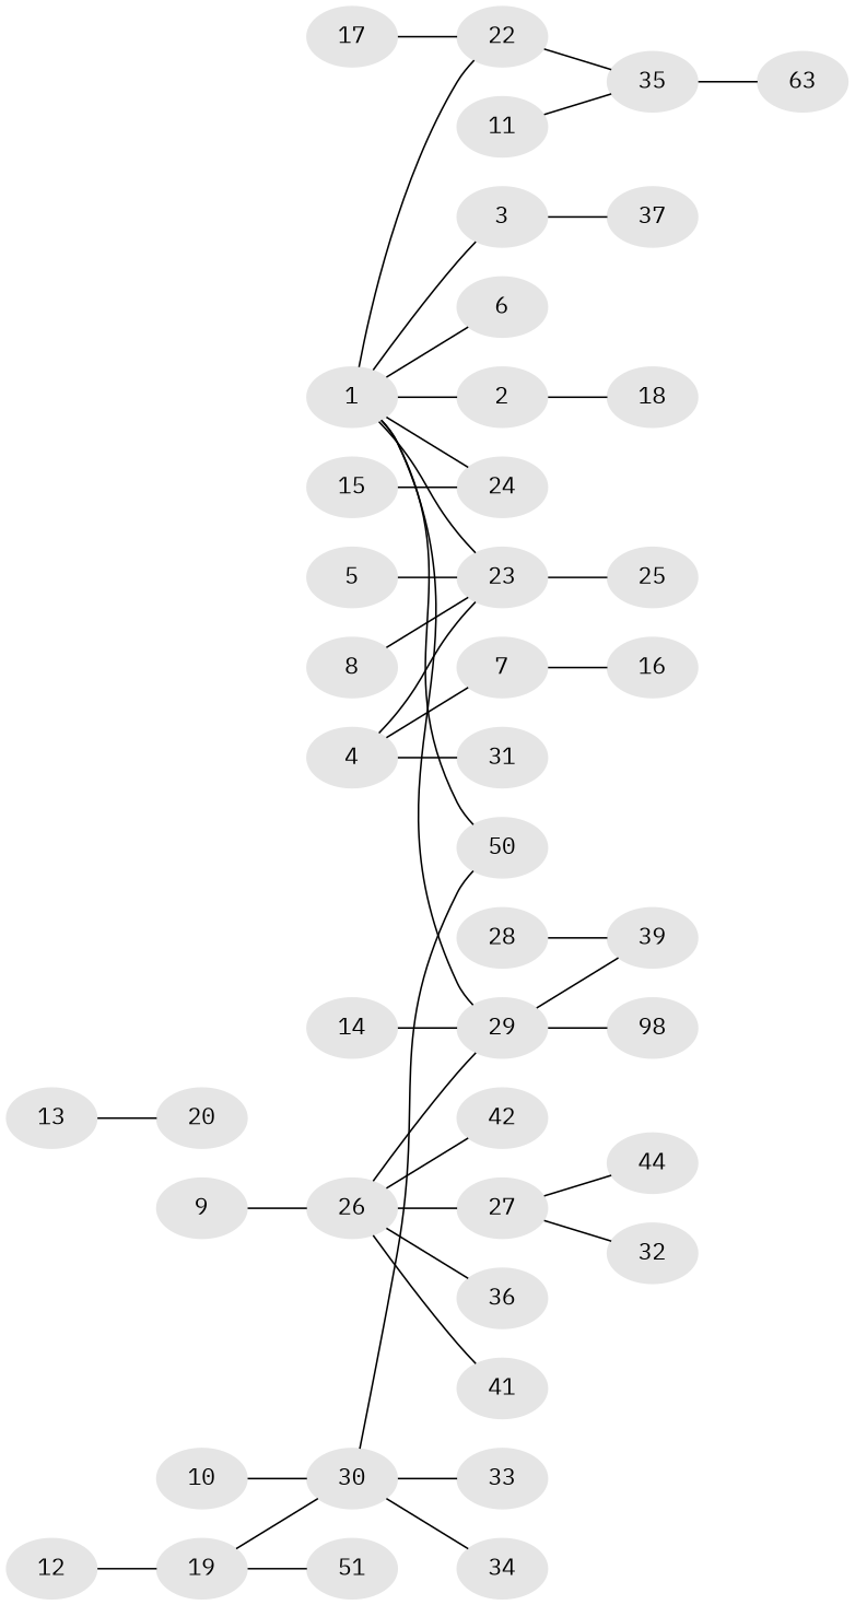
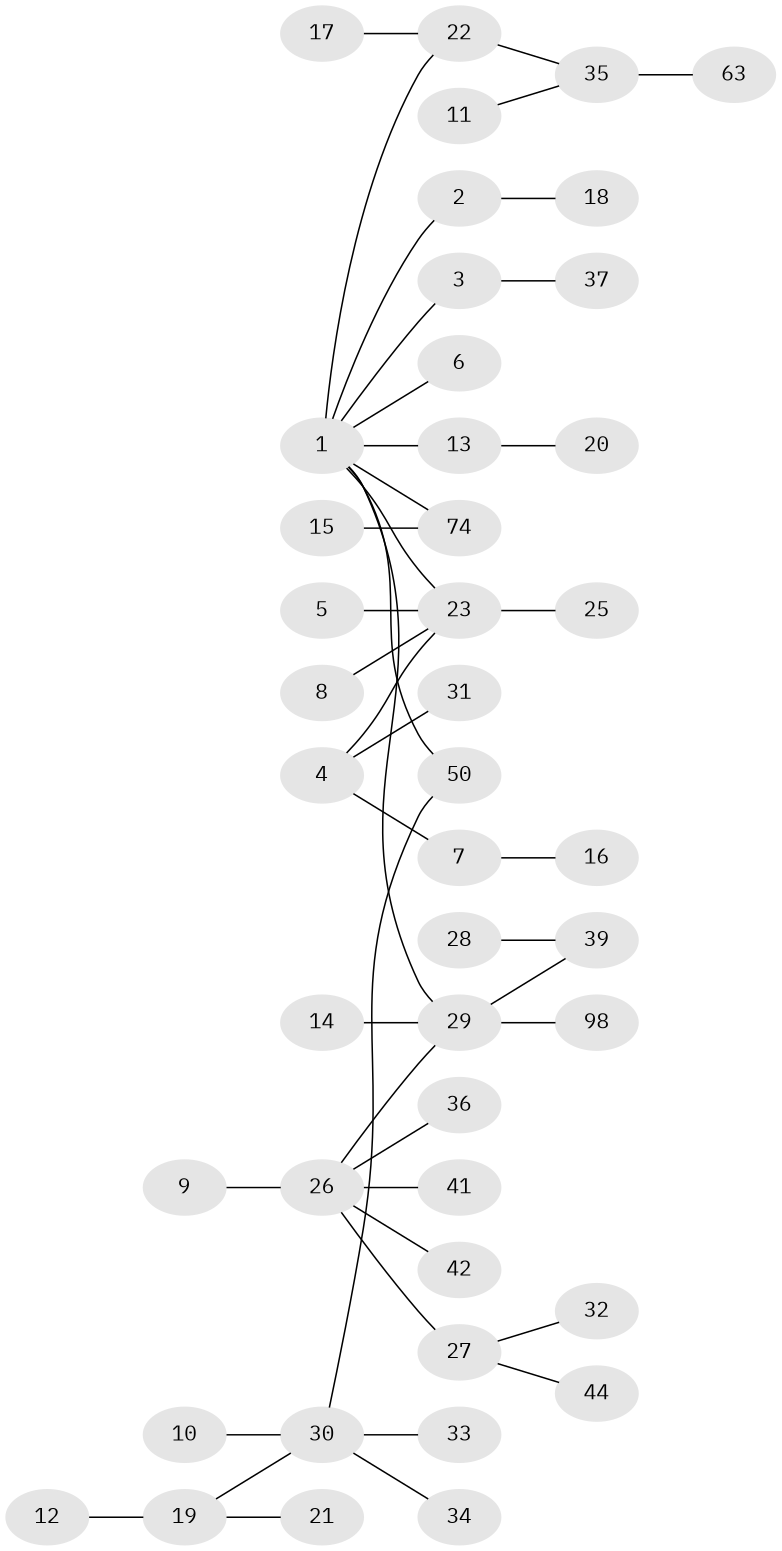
  graph {
    fontname="IBM Plex Mono"
    rankdir=LR
    node [color=gray90 fontname="IBM Plex Mono" style=filled]
    edge [fontname="IBM Plex Mono" weight=1.0]
    1
    2
    3
    6
    13
    22
    23
-   24
+   24 [label=74]
    29
    n10 [label=50]
    18
    37
    20
    35
    25
    39
    n17 [label=98]
    4
    7
    31
    16
    5
    8
    9
    26
    27
    36
    41
    42
    10
    30
    33
    34
    11
    n35 [label=63]
    12
    19
-   21 [label=51]
+   21
    14
    15
    17
    32
    44
    28
    1 -- 2
    1 -- 3
    1 -- 6
+   1 -- 13
    1 -- 22
    1 -- 23
    1 -- 24
    1 -- 29
    1 -- n10
    2 -- 18
    3 -- 37
    13 -- 20
    22 -- 35
    23 -- 25
    29 -- 39
    29 -- n17
    35 -- n35
    4 -- 23
    4 -- 7
    4 -- 31
    7 -- 16
    5 -- 23
    8 -- 23
    9 -- 26
    26 -- 29
    26 -- 27
    26 -- 36
    26 -- 41
    26 -- 42
    27 -- 32
    27 -- 44
    10 -- 30
    30 -- n10
    30 -- 33
    30 -- 34
    11 -- 35
    12 -- 19
    19 -- 30
    19 -- 21
    14 -- 29
    15 -- 24
    17 -- 22
    28 -- 39
  }
